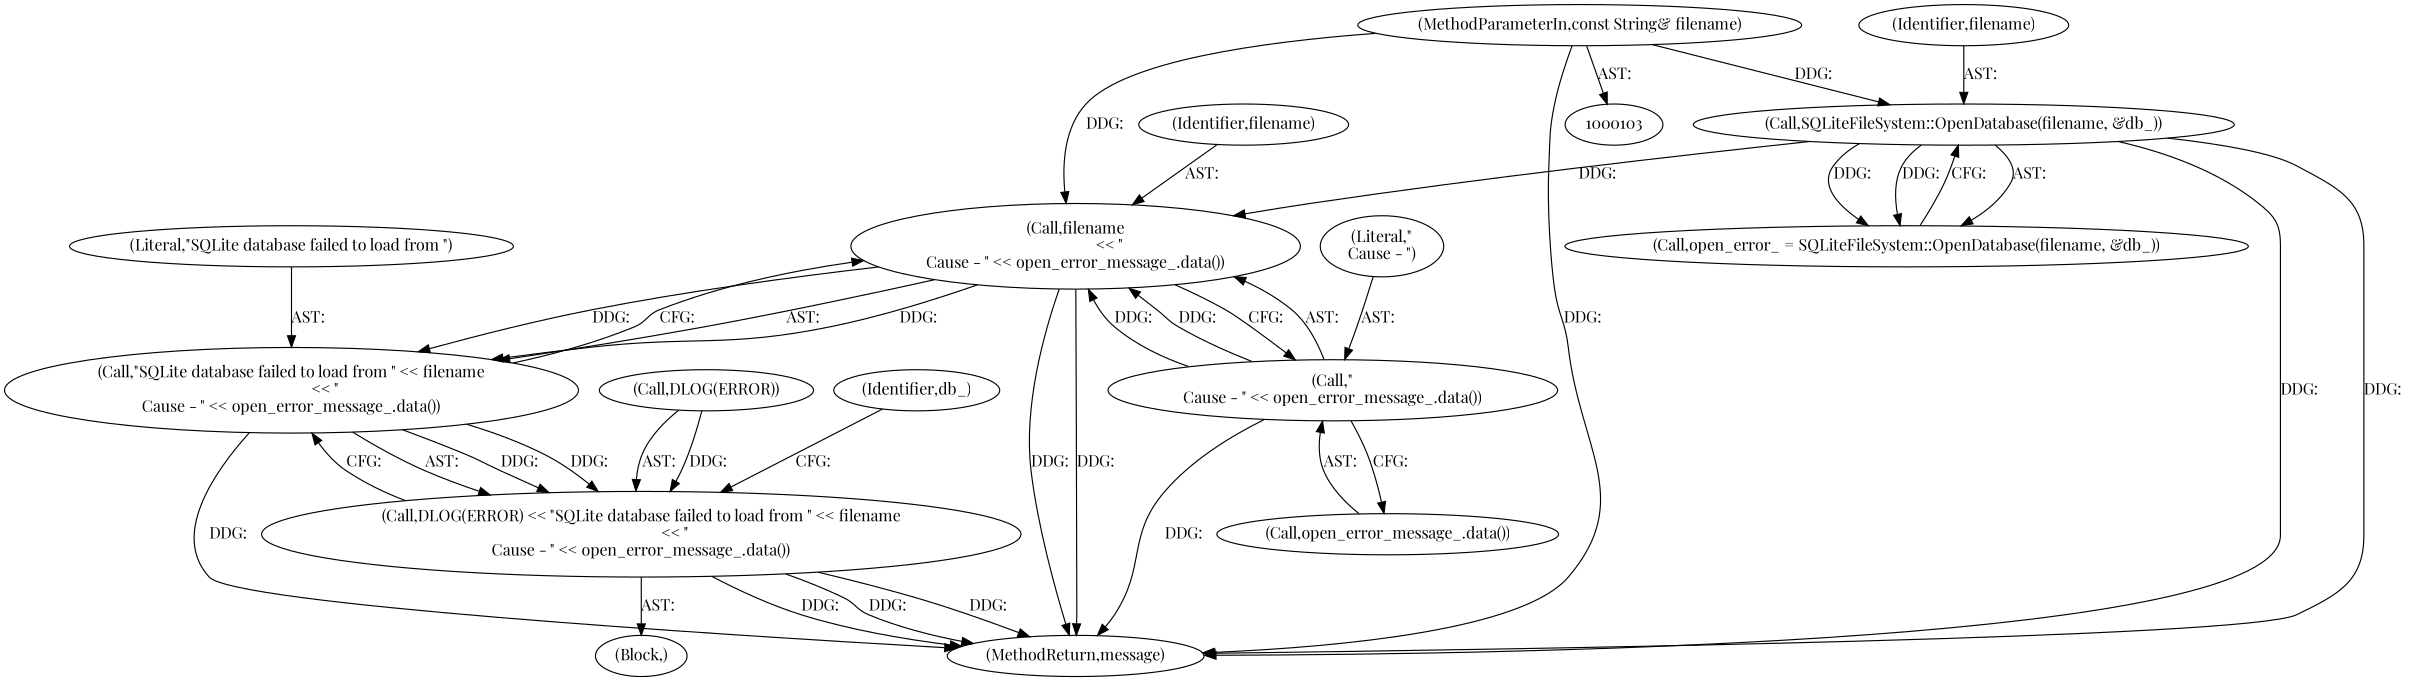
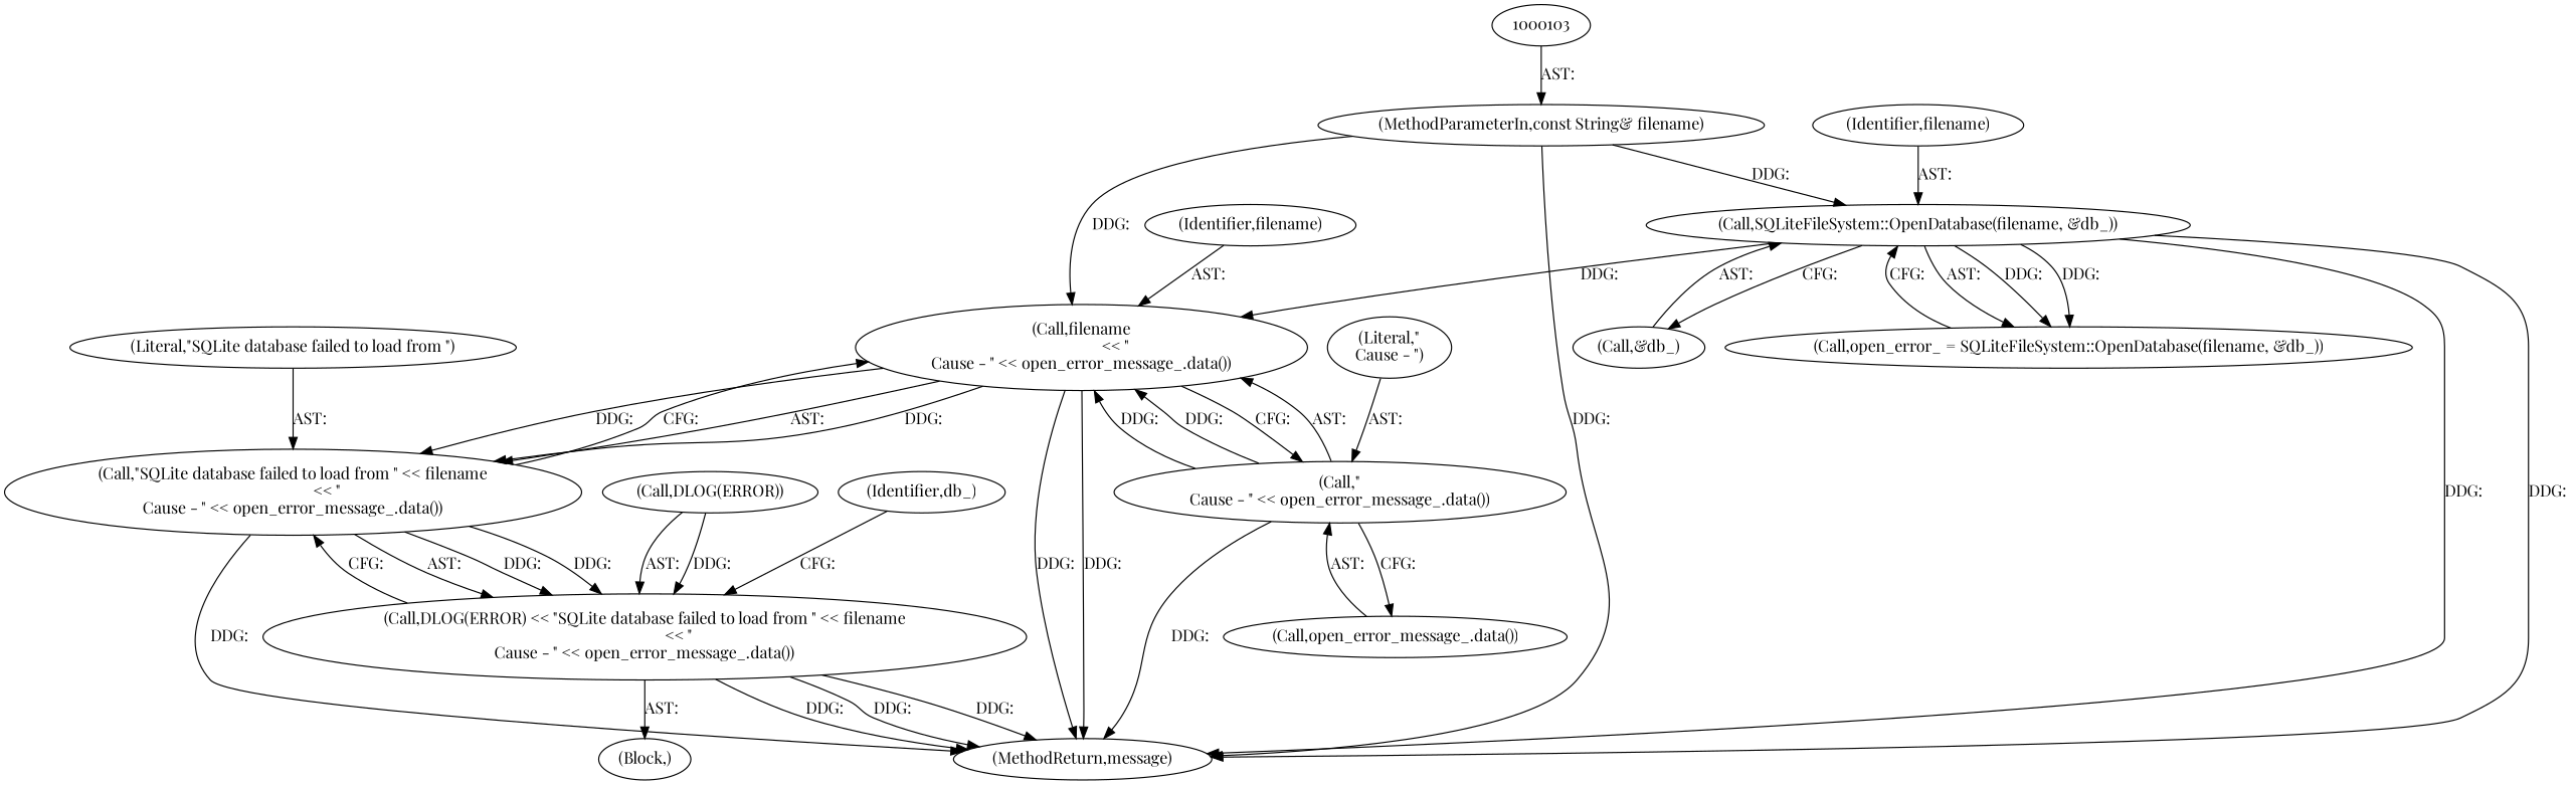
  digraph {
    fontname="Playfair Display"
    node [fontname="Playfair Display"]
    edge [fontname="Playfair Display"]
    n1 [label="(Call,filename\n                << \"\nCause - \" << open_error_message_.data())"]
    n2 [label="(Call,\"\nCause - \" << open_error_message_.data())"]
    n3 [label="(Call,\"SQLite database failed to load from \" << filename\n                << \"\nCause - \" << open_error_message_.data())"]
    n4 [label="(MethodReturn,message)"]
    n5 [label="(Call,open_error_message_.data())"]
    n6 [label="(Call,DLOG(ERROR) << \"SQLite database failed to load from \" << filename\n                << \"\nCause - \" << open_error_message_.data())"]
    n7 [label="(Call,SQLiteFileSystem::OpenDatabase(filename, &db_))"]
+   n8 [label="(Call,&db_)"]
    n9 [label="(Call,open_error_ = SQLiteFileSystem::OpenDatabase(filename, &db_))"]
    n10 [label="(MethodParameterIn,const String& filename)"]
    1000103
    n12 [label="(Block,)"]
    n13 [label="(Call,DLOG(ERROR))"]
    n14 [label="(Literal,\"SQLite database failed to load from \")"]
    n15 [label="(Identifier,filename)"]
    n16 [label="(Literal,\"\nCause - \")"]
    n17 [label="(Identifier,filename)"]
    n18 [label="(Identifier,db_)"]
    n1 -> n2 [label="CFG: "]
    n1 -> n3 [label="AST: "]
    n1 -> n3 [label="DDG: "]
    n1 -> n3 [label="DDG: "]
    n1 -> n4 [label="DDG: "]
    n1 -> n4 [label="DDG: "]
    n2 -> n1 [label="AST: "]
    n2 -> n1 [label="DDG: "]
    n2 -> n1 [label="DDG: "]
    n2 -> n4 [label="DDG: "]
    n2 -> n5 [label="CFG: "]
    n3 -> n1 [label="CFG: "]
    n3 -> n4 [label="DDG: "]
    n3 -> n6 [label="AST: "]
    n3 -> n6 [label="DDG: "]
    n3 -> n6 [label="DDG: "]
    n5 -> n2 [label="AST: "]
    n6 -> n3 [label="CFG: "]
    n6 -> n4 [label="DDG: "]
    n6 -> n4 [label="DDG: "]
    n6 -> n4 [label="DDG: "]
    n6 -> n12 [label="AST: "]
    n7 -> n1 [label="DDG: "]
    n7 -> n4 [label="DDG: "]
    n7 -> n4 [label="DDG: "]
+   n7 -> n8 [label="CFG: "]
    n7 -> n9 [label="AST: "]
    n7 -> n9 [label="DDG: "]
    n7 -> n9 [label="DDG: "]
+   n8 -> n7 [label="AST: "]
    n9 -> n7 [label="CFG: "]
    n10 -> n1 [label="DDG: "]
    n10 -> n4 [label="DDG: "]
    n10 -> n7 [label="DDG: "]
-   n10 -> 1000103 [label="AST: "]
+   1000103 -> n10 [label="AST: "]
    n13 -> n6 [label="AST: "]
    n13 -> n6 [label="DDG: "]
    n14 -> n3 [label="AST: "]
    n15 -> n7 [label="AST: "]
    n16 -> n2 [label="AST: "]
    n17 -> n1 [label="AST: "]
    n18 -> n6 [label="CFG: "]
  }
